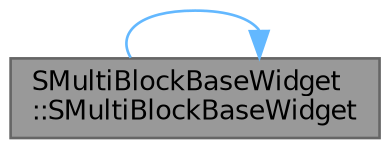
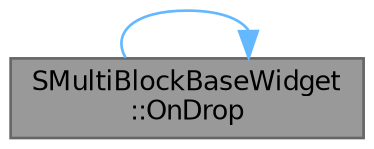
  digraph {
    rankdir=LR
-   n1 [color=gray40 fillcolor=grey60 fontcolor=black fontname=Helvetica fontsize=10 height=0.2 label="SMultiBlockBaseWidget\l::SMultiBlockBaseWidget" shape=box style=filled width=0.4]
+   n1 [color=gray40 fillcolor=grey60 fontcolor=black fontname=Helvetica fontsize=10 height=0.2 label="SMultiBlockBaseWidget\l::OnDrop" shape=box style=filled width=0.4]
    n1 -> n1 [color=steelblue1 fontname=Helvetica fontsize=10 labelfontname=Helvetica labelfontsize=10 style=solid]
  }
